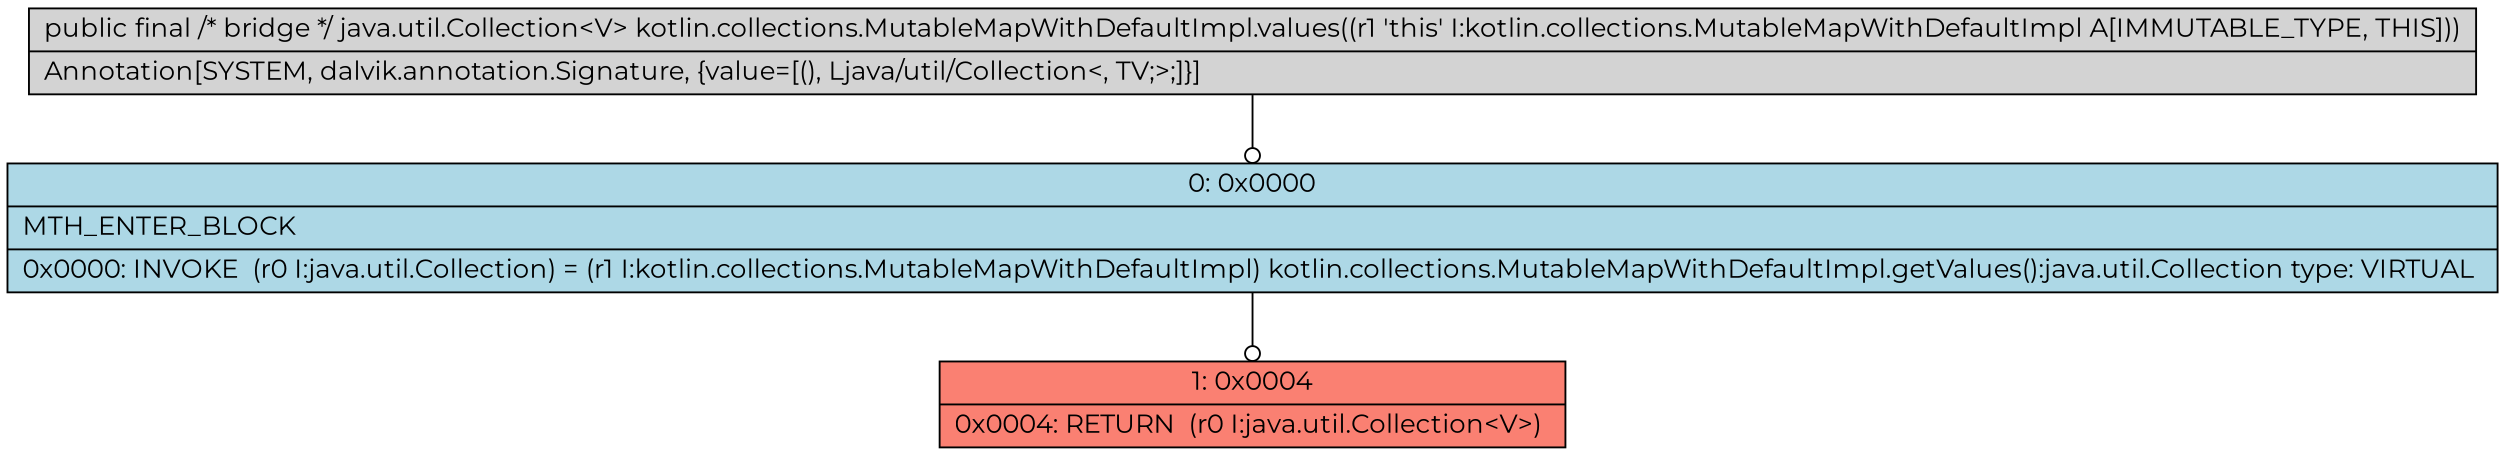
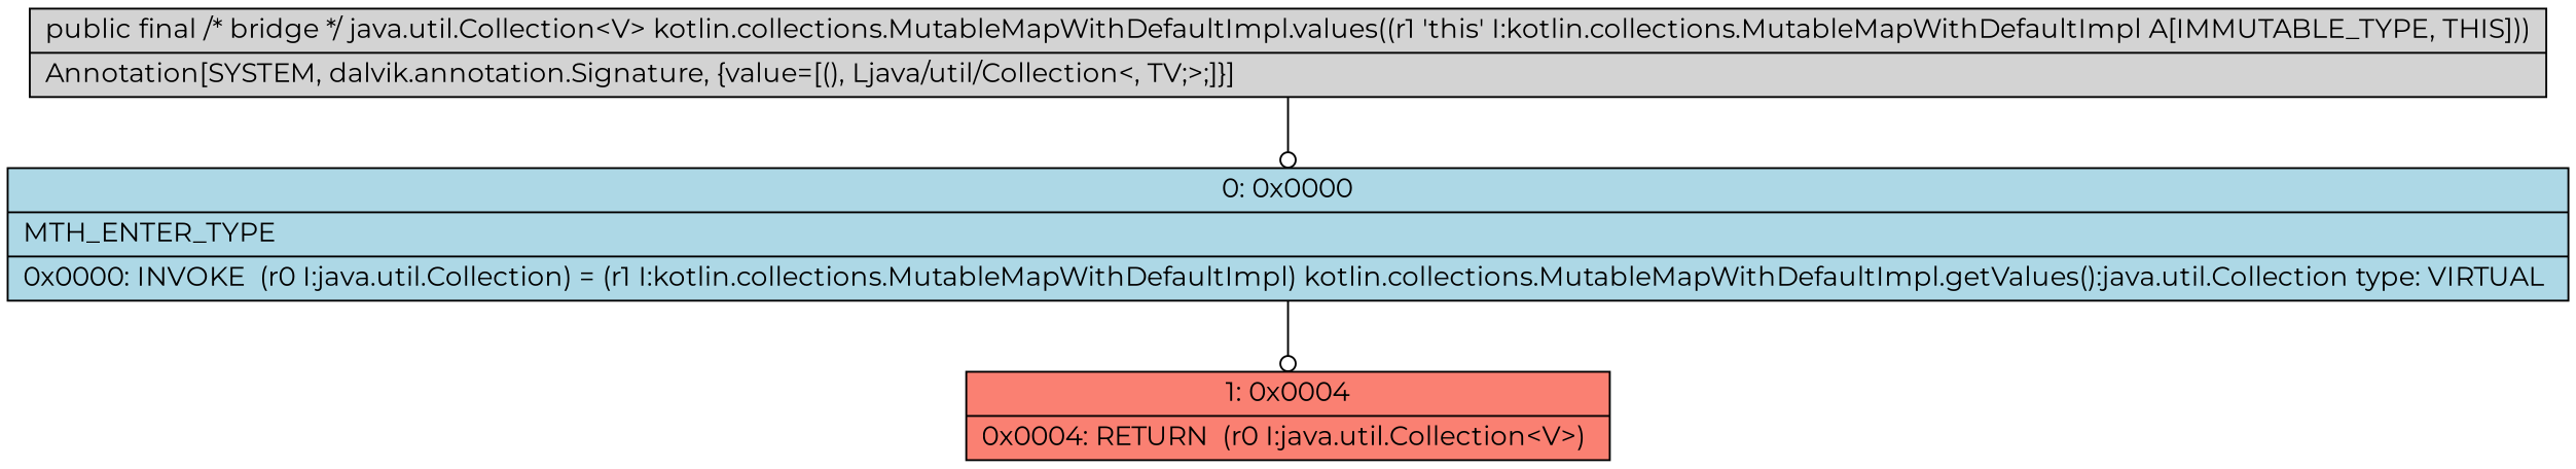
  digraph {
    fontname=Montserrat
    node [shape=record style=filled fontname=Montserrat]
    edge [arrowhead=odot fontname=Montserrat]
-   n1 [label="{0\:\ 0x0000|MTH_ENTER_BLOCK\l|0x0000: INVOKE  (r0 I:java.util.Collection) = (r1 I:kotlin.collections.MutableMapWithDefaultImpl) kotlin.collections.MutableMapWithDefaultImpl.getValues():java.util.Collection type: VIRTUAL \l}" fillcolor=lightblue]
+   n1 [label="{0\:\ 0x0000|MTH_ENTER_TYPE\l|0x0000: INVOKE  (r0 I:java.util.Collection) = (r1 I:kotlin.collections.MutableMapWithDefaultImpl) kotlin.collections.MutableMapWithDefaultImpl.getValues():java.util.Collection type: VIRTUAL \l}" fillcolor=lightblue]
    n2 [label="{1\:\ 0x0004|0x0004: RETURN  (r0 I:java.util.Collection\<V\>) \l}" fillcolor=salmon]
    n3 [label="{public final \/* bridge *\/ java.util.Collection\<V\> kotlin.collections.MutableMapWithDefaultImpl.values((r1 'this' I:kotlin.collections.MutableMapWithDefaultImpl A[IMMUTABLE_TYPE, THIS]))  | Annotation[SYSTEM, dalvik.annotation.Signature, \{value=[(), Ljava\/util\/Collection\<, TV;\>;]\}]\l}" fillcolor=lightgrey]
    n1 -> n2
    n3 -> n1
  }
